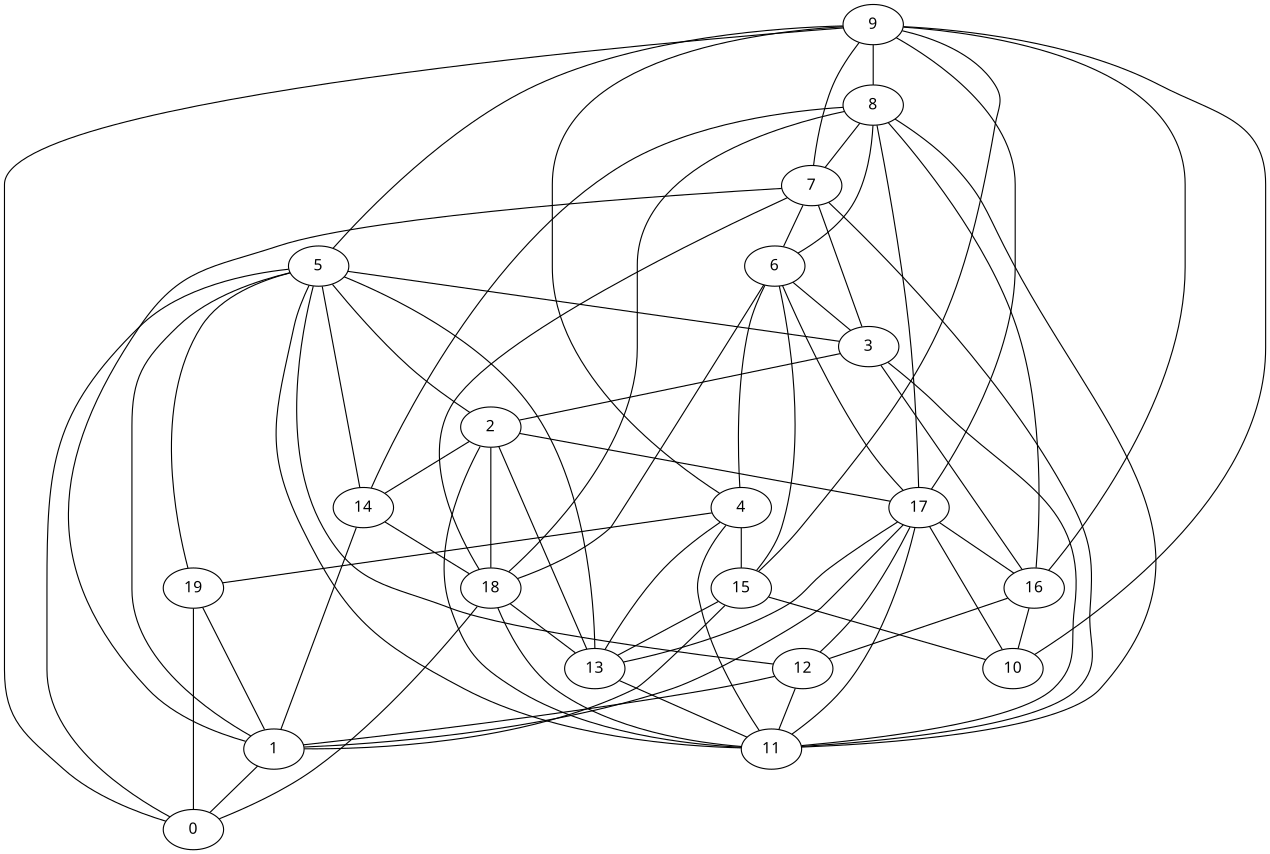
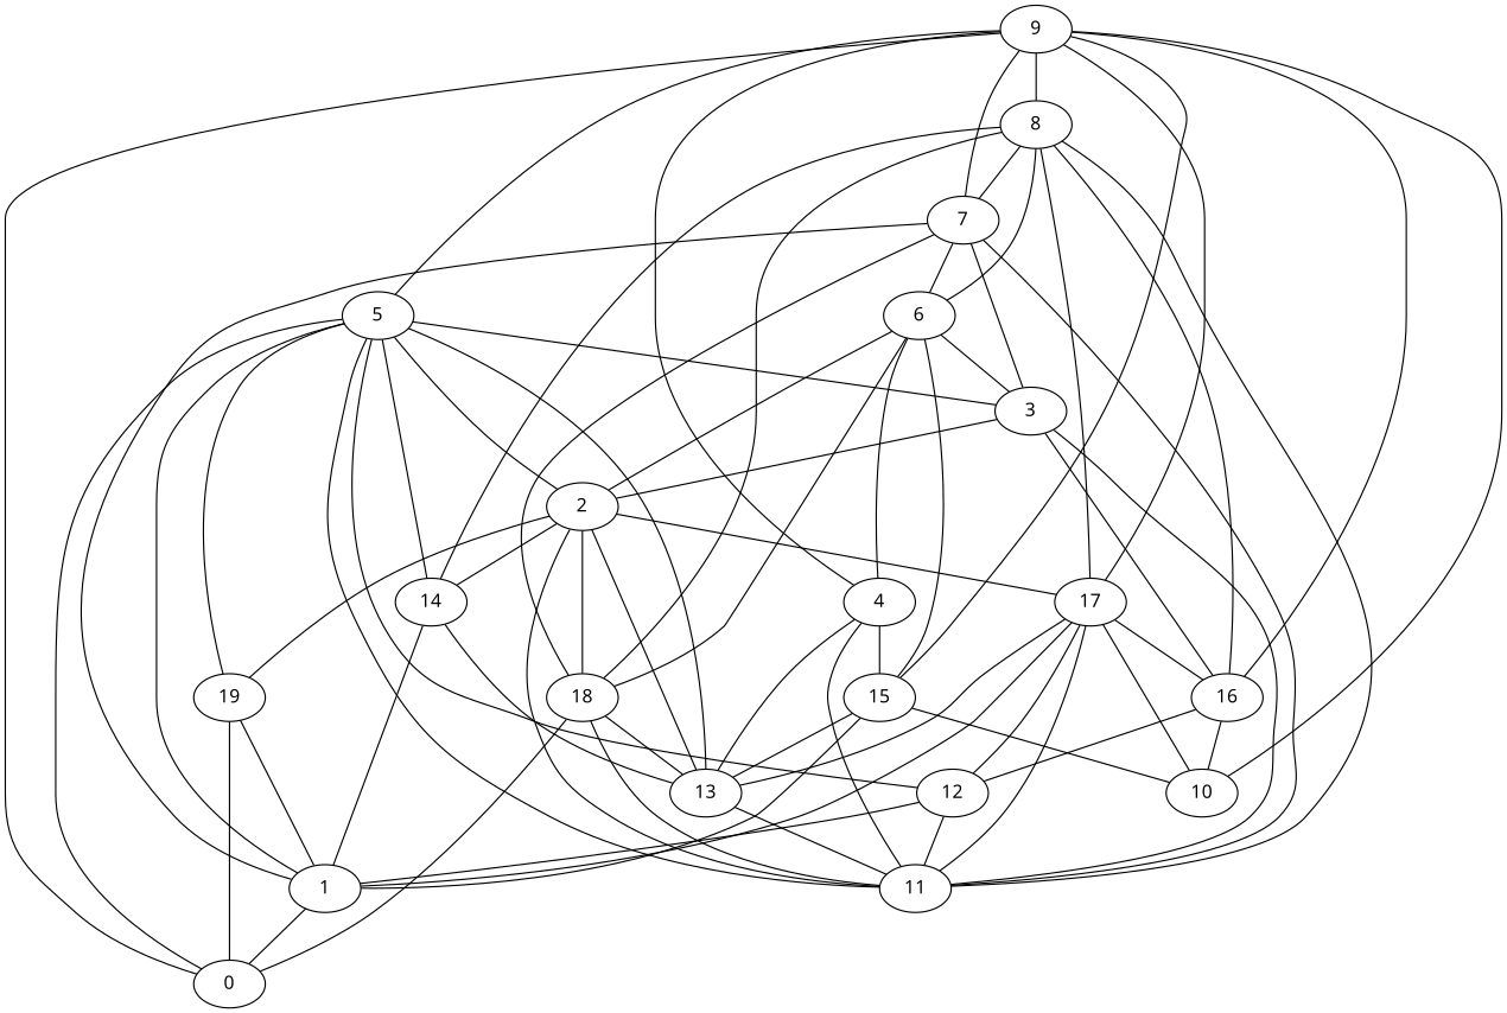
  digraph {
    fontname="Noto Sans"
    node [fontname="Noto Sans"]
    edge [color=black dir=none fontname="Noto Sans"]
    12
    1
    11
    0
    7
    6
    18
    3
    2
    15
    4
    13
    16
    17
    10
    14
    5
    19
    9
    8
    subgraph sub_1 {
      12
      1
      11
      0
      7
      6
      18
      3
      2
      15
      4
      13
      16
      17
      10
      14
      5
      19
      9
      8
    }
    12 -> 1
    12 -> 11
    1 -> 0
    7 -> 1
    7 -> 11
    7 -> 6
    7 -> 18
    7 -> 3
    6 -> 18
    6 -> 3
-   6 -> 17
+   6 -> 2
    6 -> 15
    6 -> 4
    18 -> 11
    18 -> 0
    18 -> 13
    3 -> 11
    3 -> 2
    3 -> 16
    2 -> 11
    2 -> 18
    2 -> 13
    2 -> 17
    2 -> 14
    15 -> 1
    15 -> 13
    15 -> 10
    4 -> 11
    4 -> 15
    4 -> 13
-   4 -> 19
+   2 -> 19
    13 -> 11
    16 -> 12
    16 -> 10
    17 -> 12
    17 -> 1
    17 -> 11
    17 -> 13
    17 -> 16
    17 -> 10
    14 -> 1
-   14 -> 18
+   14 -> 13
    5 -> 12
    5 -> 1
    5 -> 11
    5 -> 0
    5 -> 3
    5 -> 2
    5 -> 13
    5 -> 14
    5 -> 19
    19 -> 1
    19 -> 0
    9 -> 0
    9 -> 7
    9 -> 15
    9 -> 4
    9 -> 16
    9 -> 17
    9 -> 10
    9 -> 5
    9 -> 8
    8 -> 11
    8 -> 7
    8 -> 6
    8 -> 18
    8 -> 16
    8 -> 17
    8 -> 14
  }
